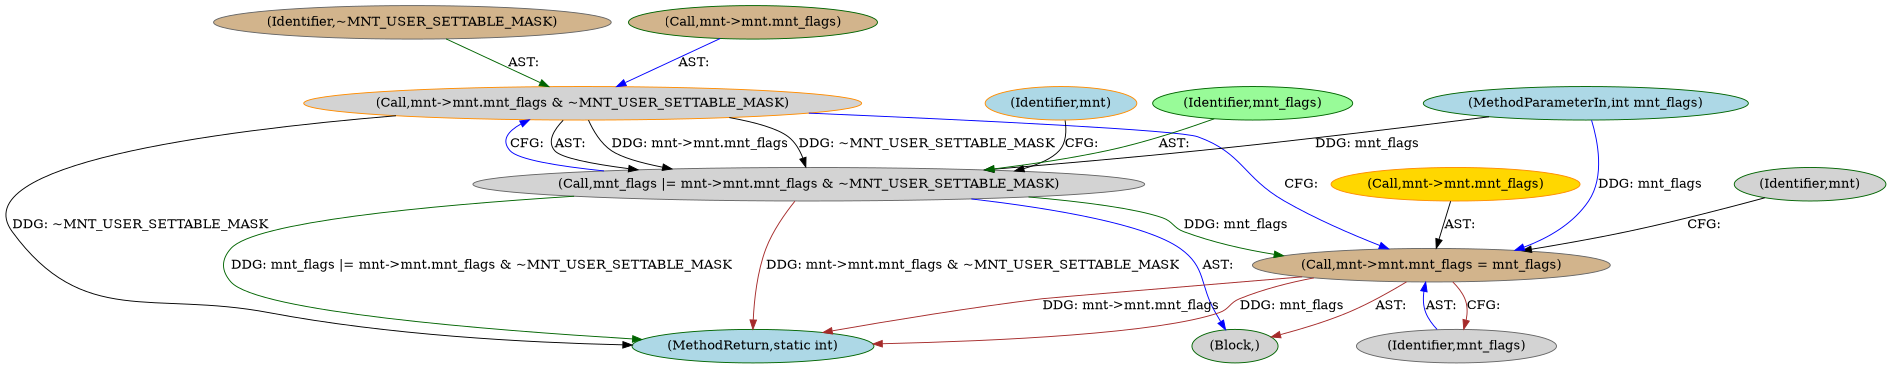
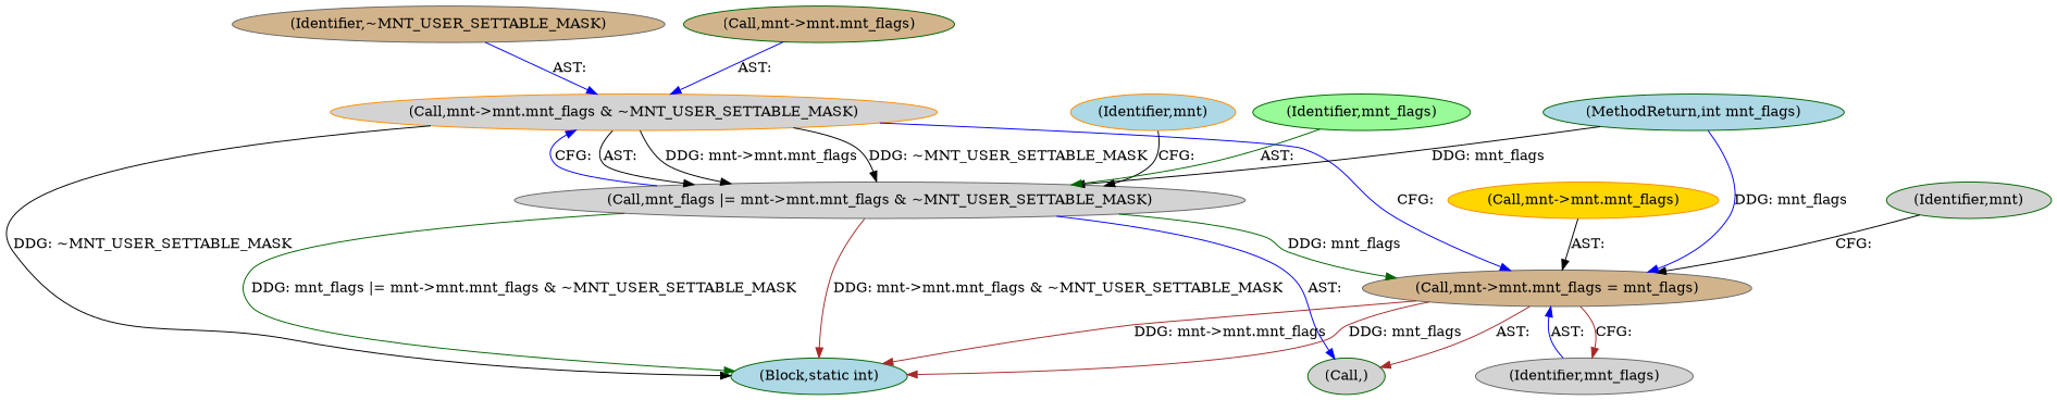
  digraph {
    node [color=darkgreen fillcolor=lightgrey style=filled]
    edge [color=black]
    n1 [color=darkorange label="(Call,mnt->mnt.mnt_flags & ~MNT_USER_SETTABLE_MASK)"]
    n2 [color=gray40 label="(Call,mnt_flags |= mnt->mnt.mnt_flags & ~MNT_USER_SETTABLE_MASK)"]
-   n3 [fillcolor=lightblue label="(MethodReturn,static int)"]
+   n3 [fillcolor=lightblue label="(Block,static int)"]
    n4 [color=gray40 fillcolor=tan label="(Call,mnt->mnt.mnt_flags = mnt_flags)"]
-   n5 [label="(Block,)"]
+   n5 [label="(Call,)"]
    n6 [color=gray40 fillcolor=tan label="(Identifier,~MNT_USER_SETTABLE_MASK)"]
    n7 [color=gray40 label="(Identifier,mnt_flags)"]
    n8 [color=darkorange fillcolor=lightblue label="(Identifier,mnt)"]
    n9 [fillcolor=tan label="(Call,mnt->mnt.mnt_flags)"]
    n10 [label="(Identifier,mnt)"]
-   n11 [fillcolor=lightblue label="(MethodParameterIn,int mnt_flags)"]
+   n11 [fillcolor=lightblue label="(MethodReturn,int mnt_flags)"]
    n12 [fillcolor=palegreen label="(Identifier,mnt_flags)"]
    n13 [color=darkorange fillcolor=gold label="(Call,mnt->mnt.mnt_flags)"]
    n1 -> n2 [label="AST: "]
    n1 -> n2 [label="DDG: mnt->mnt.mnt_flags"]
    n1 -> n2 [label="DDG: ~MNT_USER_SETTABLE_MASK"]
    n1 -> n3 [label="DDG: ~MNT_USER_SETTABLE_MASK"]
    n1 -> n4 [color=blue label="CFG: "]
    n2 -> n1 [color=blue label="CFG: "]
    n2 -> n3 [color=darkgreen label="DDG: mnt_flags |= mnt->mnt.mnt_flags & ~MNT_USER_SETTABLE_MASK"]
    n2 -> n3 [color=brown label="DDG: mnt->mnt.mnt_flags & ~MNT_USER_SETTABLE_MASK"]
    n2 -> n4 [color=darkgreen label="DDG: mnt_flags"]
    n2 -> n5 [color=blue label="AST: "]
    n4 -> n3 [color=brown label="DDG: mnt->mnt.mnt_flags"]
    n4 -> n3 [color=brown label="DDG: mnt_flags"]
    n4 -> n5 [color=brown label="AST: "]
    n4 -> n7 [color=brown label="CFG: "]
-   n6 -> n1 [color=darkgreen label="AST: "]
+   n6 -> n1 [color=blue label="AST: "]
    n7 -> n4 [color=blue label="AST: "]
    n8 -> n2 [label="CFG: "]
    n9 -> n1 [color=blue label="AST: "]
    n10 -> n4 [label="CFG: "]
    n11 -> n2 [label="DDG: mnt_flags"]
    n11 -> n4 [color=blue label="DDG: mnt_flags"]
    n12 -> n2 [color=darkgreen label="AST: "]
    n13 -> n4 [label="AST: "]
  }
